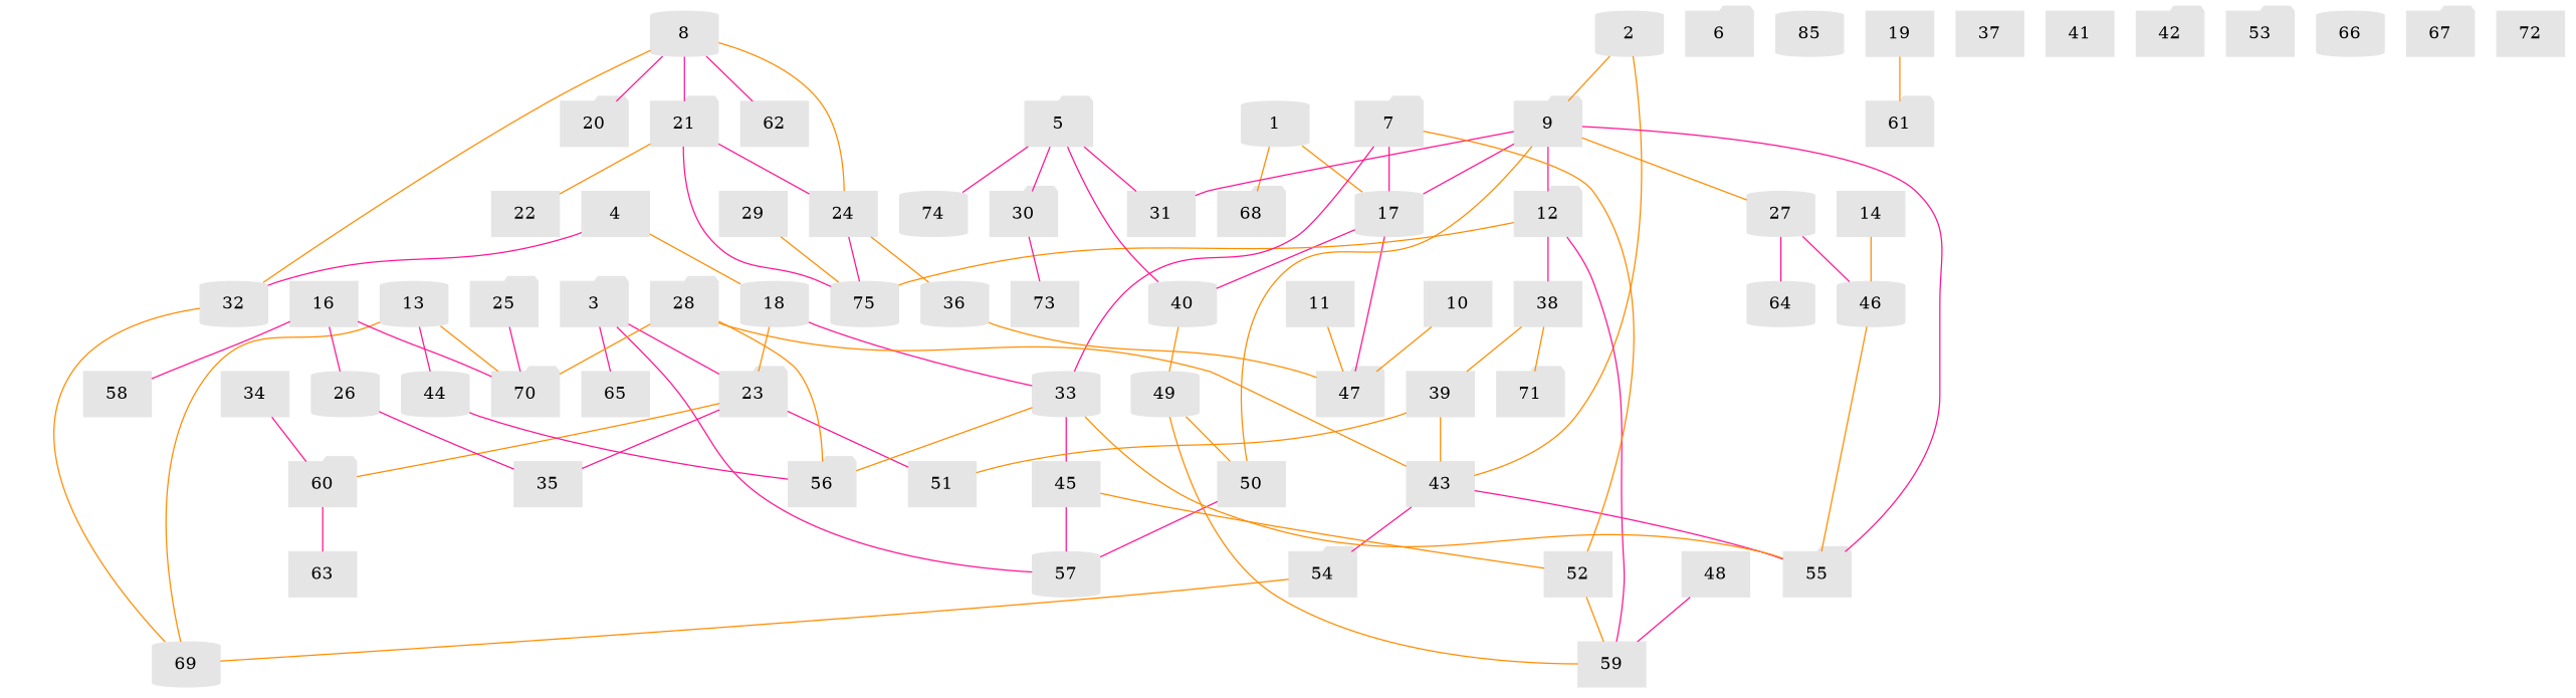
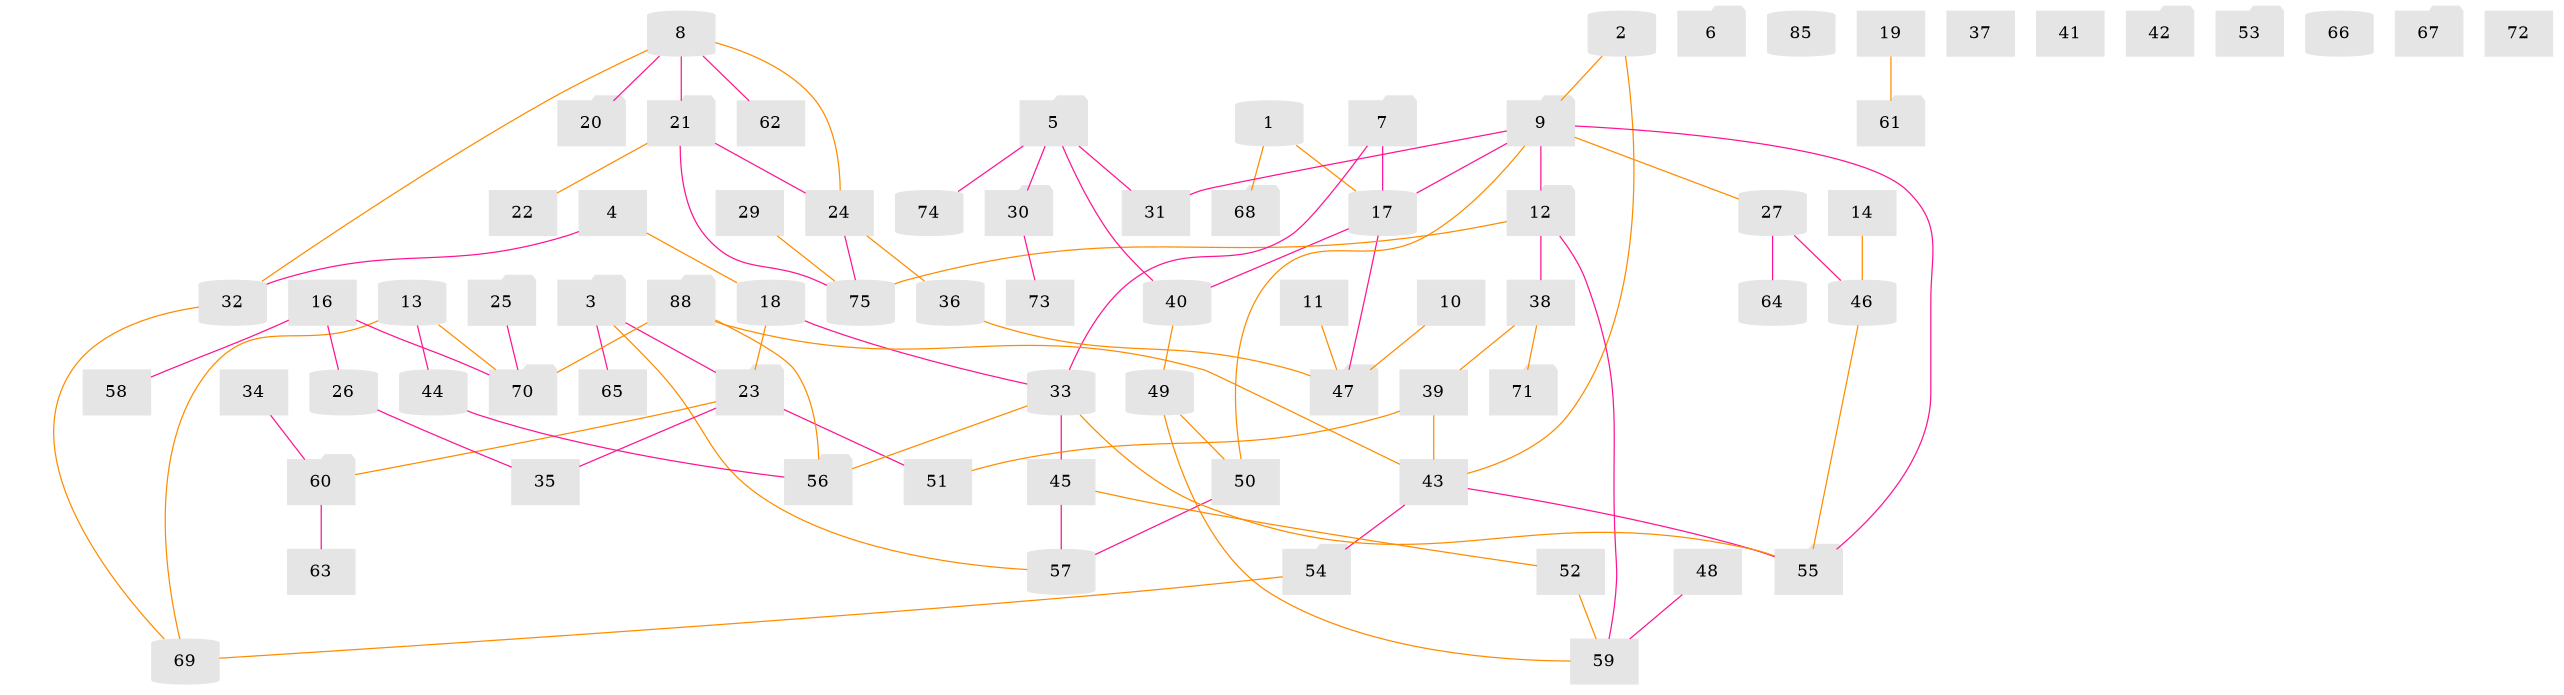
  graph {
    node [color=gray90 shape=box style=filled]
    edge [color=deeppink]
    1 [shape=cylinder]
    17 [shape=cylinder]
    68 [shape=folder]
    40 [shape=cylinder]
    47 [shape=folder]
    2 [shape=cylinder]
    9 [shape=folder]
    43
    31
    12 [shape=folder]
    27 [shape=cylinder]
    50
    55 [shape=folder]
    54 [shape=folder]
    3 [shape=folder]
    23 [shape=folder]
    57 [shape=cylinder]
    65
    35
    51
    60 [shape=folder]
    18 [shape=cylinder]
    4
    32 [shape=cylinder]
    33 [shape=cylinder]
    69 [shape=cylinder]
    5 [shape=folder]
    30 [shape=folder]
    74 [shape=cylinder]
    73
    49 [shape=cylinder]
    6 [shape=folder]
    7 [shape=folder]
    52
    56 [shape=folder]
    45
    59
    8 [shape=cylinder]
    20 [shape=folder]
    21 [shape=folder]
    24
    62
    75 [shape=cylinder]
    22
    36 [shape=cylinder]
    38
    46 [shape=cylinder]
    64 [shape=cylinder]
    10
    11
    39
    71 [shape=folder]
    13 [shape=cylinder]
    44 [shape=cylinder]
    70 [shape=folder]
    14
    n57 [label=85 shape=cylinder]
    16
    26 [shape=cylinder]
    58
    61 [shape=folder]
    19
    63
    25 [shape=folder]
-   28 [shape=folder]
+   28 [shape=folder label=88]
    29
    34
    37
    41
    42 [shape=folder]
    48
    53 [shape=folder]
    66 [shape=cylinder]
    67 [shape=folder]
    72
    1 -- 17 [color=darkorange]
    1 -- 68 [color=darkorange]
    17 -- 40
    17 -- 47
    40 -- 49 [color=darkorange]
    2 -- 9 [color=darkorange]
    2 -- 43 [color=darkorange]
    9 -- 17
    9 -- 31
    9 -- 12
    9 -- 27 [color=darkorange]
    9 -- 50 [color=darkorange]
    9 -- 55
    43 -- 55
    43 -- 54
    12 -- 59
    12 -- 75 [color=darkorange]
    12 -- 38
    27 -- 46
    27 -- 64
    50 -- 57
    54 -- 69 [color=darkorange]
    3 -- 23
-   3 -- 57
+   3 -- 57 [color=darkorange]
    3 -- 65
    23 -- 35
    23 -- 51
    23 -- 60 [color=darkorange]
    60 -- 63
    18 -- 23 [color=darkorange]
    18 -- 33
    4 -- 18 [color=darkorange]
    4 -- 32
    32 -- 69 [color=darkorange]
    33 -- 55 [color=darkorange]
    33 -- 56 [color=darkorange]
    33 -- 45
    5 -- 40
    5 -- 31
    5 -- 30
    5 -- 74
    30 -- 73
    49 -- 50 [color=darkorange]
    49 -- 59 [color=darkorange]
    7 -- 17
    7 -- 33
-   7 -- 52 [color=darkorange]
    52 -- 59 [color=darkorange]
    45 -- 57
    45 -- 52 [color=darkorange]
    8 -- 32 [color=darkorange]
    8 -- 20
    8 -- 21
    8 -- 24 [color=darkorange]
    8 -- 62
    21 -- 24
    21 -- 75
    21 -- 22 [color=darkorange]
    24 -- 75
    24 -- 36 [color=darkorange]
    36 -- 47 [color=darkorange]
    38 -- 39 [color=darkorange]
    38 -- 71 [color=darkorange]
    46 -- 55 [color=darkorange]
    10 -- 47 [color=darkorange]
    11 -- 47 [color=darkorange]
    39 -- 43 [color=darkorange]
    39 -- 51 [color=darkorange]
    13 -- 69 [color=darkorange]
    13 -- 44
    13 -- 70 [color=darkorange]
    44 -- 56
    14 -- 46 [color=darkorange]
    16 -- 70
    16 -- 26
    16 -- 58
    26 -- 35
    19 -- 61 [color=darkorange]
    25 -- 70
    28 -- 43 [color=darkorange]
    28 -- 56 [color=darkorange]
    28 -- 70 [color=darkorange]
    29 -- 75 [color=darkorange]
    34 -- 60
    48 -- 59
  }
